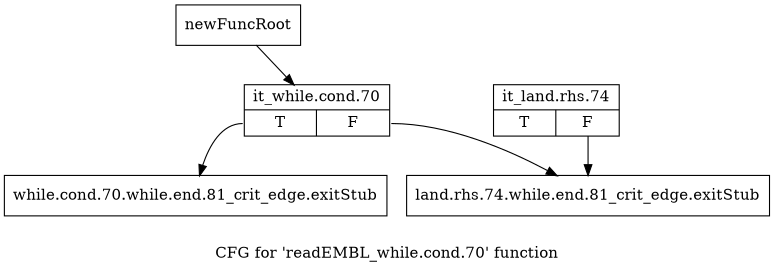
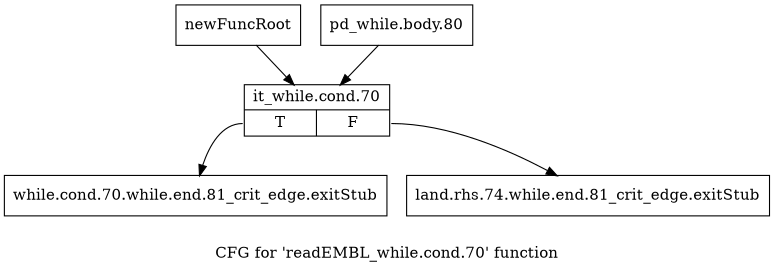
  digraph {
    label="CFG for 'readEMBL_while.cond.70' function"
    node [shape=record]
    n1 [label="{newFuncRoot}"]
    n2 [label="{it_while.cond.70|{<s0>T|<s1>F}}"]
    n3 [label="{while.cond.70.while.end.81_crit_edge.exitStub}"]
    n4 [label="{land.rhs.74.while.end.81_crit_edge.exitStub}"]
-   n5 [label="{it_land.rhs.74|{<s0>T|<s1>F}}"]
+   n6 [label="{pd_while.body.80}"]
    n1 -> n2
    n2 -> n3 [tailport=s0]
    n2 -> n4 [tailport=s1]
-   n5 -> n4 [tailport=s1]
+   n6 -> n2
  }
